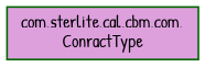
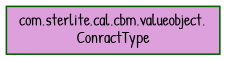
  digraph {
    rankdir=LR
    fontname="Patrick Hand"
-   n1 [color=darkgreen fillcolor=plum fontname="Patrick Hand" fontsize=10 height=0.2 label="com.sterlite.cal.cbm.com.\lConractType" shape=box style=filled width=0.4]
+   n1 [color=darkgreen fillcolor=plum fontname="Patrick Hand" fontsize=10 height=0.2 label="com.sterlite.cal.cbm.valueobject.\lConractType" shape=box style=filled width=0.4]
  }
